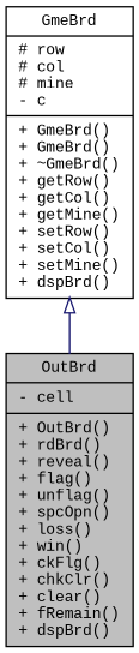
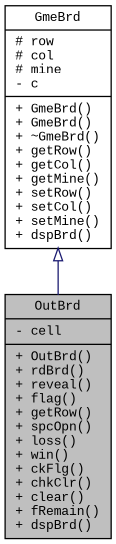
  digraph {
    fontname="Liberation Mono"
    node [color=black fontname="Liberation Mono" fontsize=10 shape=record style=filled]
-   n1 [fillcolor=grey75 fontcolor=black height=0.2 label="{OutBrd\n|- cell\l|+ OutBrd()\l+ rdBrd()\l+ reveal()\l+ flag()\l+ unflag()\l+ spcOpn()\l+ loss()\l+ win()\l+ ckFlg()\l+ chkClr()\l+ clear()\l+ fRemain()\l+ dspBrd()\l}" width=0.4]
+   n1 [fillcolor=grey75 fontcolor=black height=0.2 label="{OutBrd\n|- cell\l|+ OutBrd()\l+ rdBrd()\l+ reveal()\l+ flag()\l+ getRow()\l+ spcOpn()\l+ loss()\l+ win()\l+ ckFlg()\l+ chkClr()\l+ clear()\l+ fRemain()\l+ dspBrd()\l}" width=0.4]
    n2 [fillcolor=white height=0.2 label="{GmeBrd\n|# row\l# col\l# mine\l- c\l|+ GmeBrd()\l+ GmeBrd()\l+ ~GmeBrd()\l+ getRow()\l+ getCol()\l+ getMine()\l+ setRow()\l+ setCol()\l+ setMine()\l+ dspBrd()\l}" width=0.4]
    n2 -> n1 [arrowtail=onormal color=midnightblue dir=back fontname="Liberation Mono" fontsize=10 labelfontname=Helvetica labelfontsize=10 style=solid]
  }
